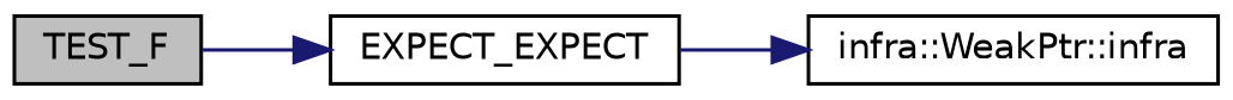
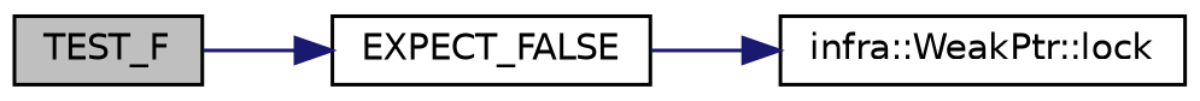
  digraph {
    rankdir=LR
    node [color=black fillcolor=white fontname=Helvetica fontsize=10 shape=record style=filled]
    edge [color=midnightblue fontname=Helvetica fontsize=10 labelfontname=Helvetica labelfontsize=10 style=solid]
    n1 [fillcolor=grey75 fontcolor=black height=0.2 label=TEST_F width=0.4]
-   n2 [height=0.2 label=EXPECT_EXPECT width=0.4]
-   n3 [height=0.2 label="infra::WeakPtr::infra" width=0.4]
+   n2 [height=0.2 label=EXPECT_FALSE width=0.4]
+   n3 [height=0.2 label="infra::WeakPtr::lock" width=0.4]
    n1 -> n2
    n2 -> n3
  }
